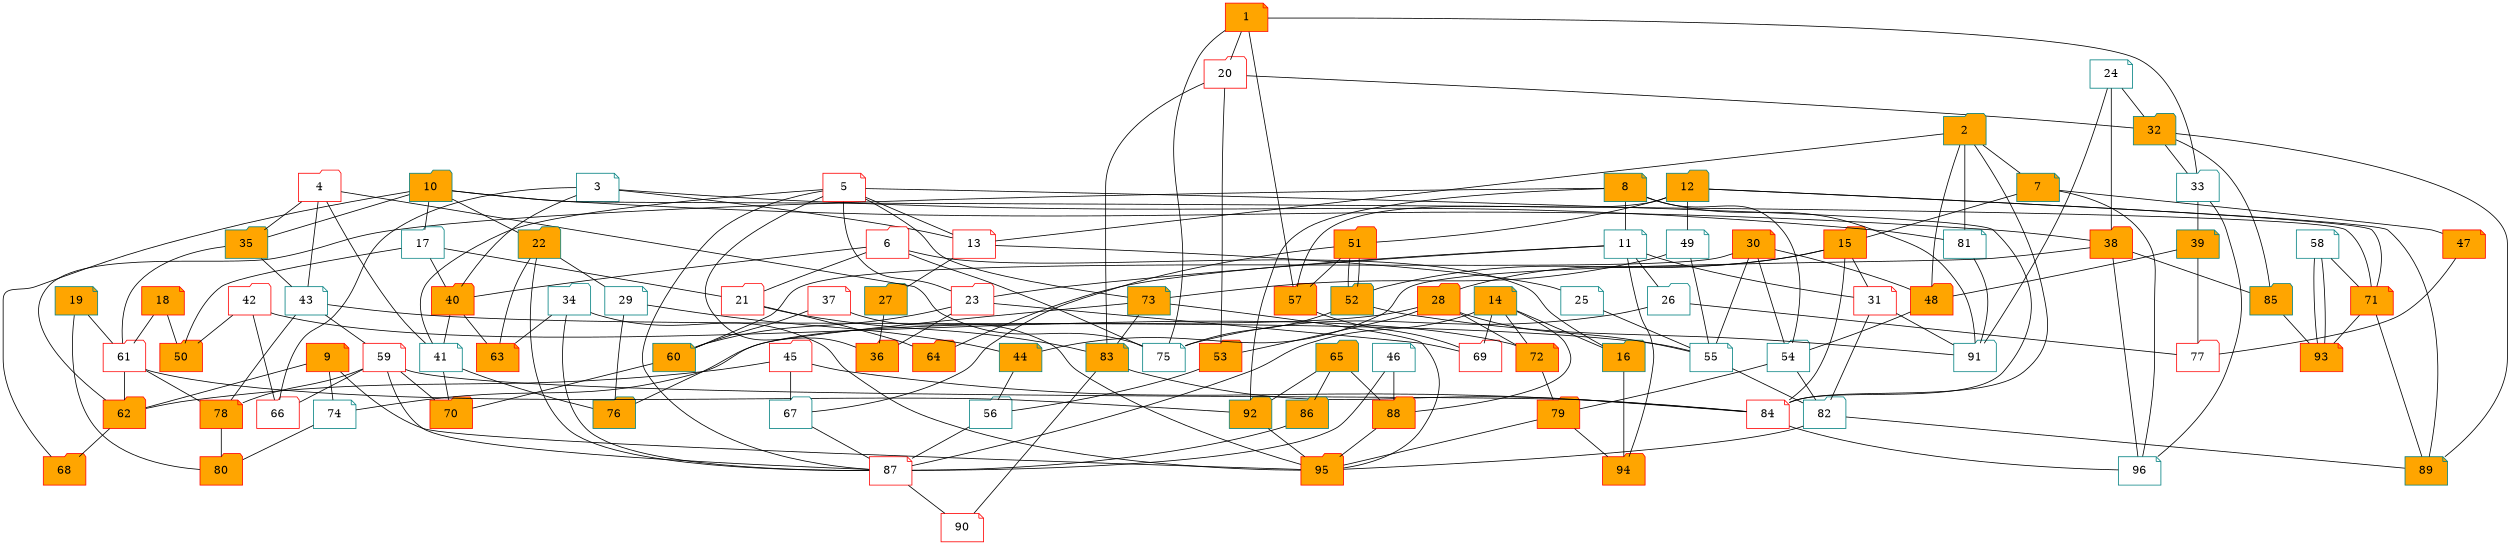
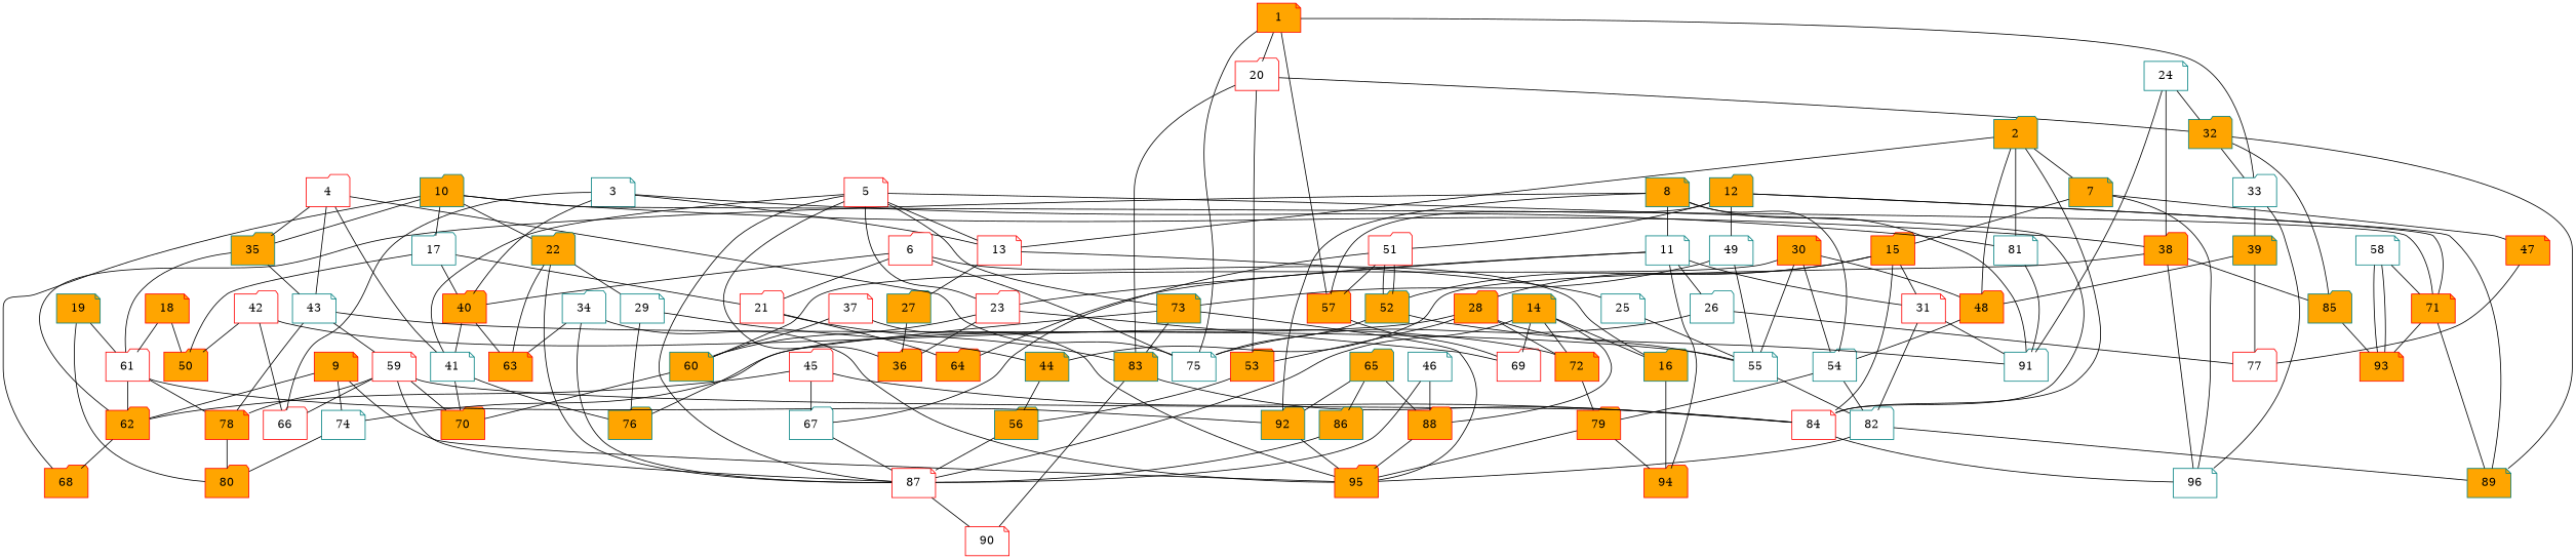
  graph {
    node [color=red fillcolor=orange shape=folder style=filled]
    1 [shape=note]
    20 [fillcolor=white]
    33 [color=teal fillcolor=white]
    57
    75 [color=teal fillcolor=white shape=note]
    32 [color=teal]
    53
    83 [color=teal shape=note]
    96 [color=teal fillcolor=white shape=note]
    39 [color=teal shape=note]
    69 [fillcolor=white]
    2 [color=teal]
    7 [color=teal shape=note]
    13 [fillcolor=white shape=note]
    48
    81 [color=teal fillcolor=white shape=note]
    84 [fillcolor=white shape=note]
    15
    47 [shape=note]
    25 [color=teal fillcolor=white shape=note]
    27 [color=teal]
    54 [color=teal fillcolor=white]
    91 [color=teal fillcolor=white]
    3 [color=teal fillcolor=white shape=note]
    40
    66 [fillcolor=white]
    41 [color=teal fillcolor=white shape=note]
    63 [shape=note]
    4 [fillcolor=white]
    35 [color=teal]
    43 [color=teal fillcolor=white shape=note]
    61 [fillcolor=white]
    76 [color=teal]
    70
    55 [color=teal fillcolor=white shape=note]
    59 [fillcolor=white shape=note]
    78 [shape=note]
    5 [fillcolor=white shape=note]
    23 [fillcolor=white]
    36
    73 [color=teal shape=note]
    87 [fillcolor=white shape=note]
    60 [color=teal shape=note]
    95
    90 [fillcolor=white shape=note]
    6 [fillcolor=white]
    16 [color=teal]
    21 [fillcolor=white]
    94
    64
    31 [fillcolor=white shape=note]
    28
    52 [color=teal]
    77 [fillcolor=white]
    8 [color=teal shape=note]
    11 [color=teal fillcolor=white shape=note]
    62
    92 [color=teal]
    26 [color=teal fillcolor=white]
    82 [color=teal fillcolor=white]
    79
    68
    9 [shape=note]
    74 [color=teal fillcolor=white shape=note]
    80
    10 [color=teal]
    17 [color=teal fillcolor=white]
    22 [color=teal]
    38
    71 [shape=note]
    50
    29 [color=teal fillcolor=white shape=note]
    44 [color=teal shape=note]
    85 [color=teal]
    89 [color=teal shape=note]
    93 [shape=note]
    12 [color=teal]
    49 [color=teal fillcolor=white shape=note]
-   51
+   51 [fillcolor=white]
    67 [color=teal fillcolor=white]
    14 [color=teal shape=note]
    72 [shape=note]
    88
    18 [shape=note]
    19 [color=teal shape=note]
-   56 [color=teal fillcolor=white]
+   56 [color=teal]
    24 [color=teal fillcolor=white shape=note]
    30 [shape=note]
    34 [color=teal fillcolor=white]
    37 [fillcolor=white shape=note]
    42 [fillcolor=white]
    45 [fillcolor=white]
    46 [color=teal fillcolor=white shape=note]
    58 [color=teal fillcolor=white shape=note]
    65 [color=teal]
    86 [color=teal]
    1 -- 20
    1 -- 33
    1 -- 57
    1 -- 75
    20 -- 32
    20 -- 53
    20 -- 83
    33 -- 96
    33 -- 39
    57 -- 69
    32 -- 33
    32 -- 85
    32 -- 89
    53 -- 56
    83 -- 84
    83 -- 90
    39 -- 48
    39 -- 77
    2 -- 7
    2 -- 13
    2 -- 48
    2 -- 81
    2 -- 84
    7 -- 96
    7 -- 15
    7 -- 47
    13 -- 25
    13 -- 27
    48 -- 54
    81 -- 91
    84 -- 96
    15 -- 84
    15 -- 31
    15 -- 28
    15 -- 52
    47 -- 77
    25 -- 55
    27 -- 36
    54 -- 82
    54 -- 79
    3 -- 13
    3 -- 81
    3 -- 40
    3 -- 66
    40 -- 41
    40 -- 63
    41 -- 76
    41 -- 70
    4 -- 75
    4 -- 41
    4 -- 35
    4 -- 43
    35 -- 43
    35 -- 61
    43 -- 55
    43 -- 59
    43 -- 78
    61 -- 78
    61 -- 62
    61 -- 92
    55 -- 82
    59 -- 84
    59 -- 66
    59 -- 70
    59 -- 78
    59 -- 87
    78 -- 80
    5 -- 13
    5 -- 84
    5 -- 41
    5 -- 23
    5 -- 36
    5 -- 73
    5 -- 87
    23 -- 69
    23 -- 36
    23 -- 60
    73 -- 83
    73 -- 76
    73 -- 95
    87 -- 90
    60 -- 70
    6 -- 75
    6 -- 40
    6 -- 16
    6 -- 21
    16 -- 94
    21 -- 83
    21 -- 64
    31 -- 91
    31 -- 82
    28 -- 53
    28 -- 55
    28 -- 74
    28 -- 72
    52 -- 75
    52 -- 91
    8 -- 54
    8 -- 91
    8 -- 11
    8 -- 62
    8 -- 92
    11 -- 23
    11 -- 94
    11 -- 64
    11 -- 31
    11 -- 26
    62 -- 68
    92 -- 95
    26 -- 75
    26 -- 77
    82 -- 95
    82 -- 89
    79 -- 95
    79 -- 94
    9 -- 95
    9 -- 62
    9 -- 74
    74 -- 80
    10 -- 35
    10 -- 68
    10 -- 17
    10 -- 22
    10 -- 38
    10 -- 71
    17 -- 40
    17 -- 21
    17 -- 50
    22 -- 63
    22 -- 87
    22 -- 29
    38 -- 96
    38 -- 44
    38 -- 85
    71 -- 89
    71 -- 93
    29 -- 76
    29 -- 44
    44 -- 56
    85 -- 93
    12 -- 57
    12 -- 71
    12 -- 89
    12 -- 49
    12 -- 51
    49 -- 55
    49 -- 73
    51 -- 57
    51 -- 52
    51 -- 52
    51 -- 67
    67 -- 87
    14 -- 69
    14 -- 87
    14 -- 16
    14 -- 72
    14 -- 88
    72 -- 79
    88 -- 95
    18 -- 61
    18 -- 50
    19 -- 61
    19 -- 80
    56 -- 87
    24 -- 32
    24 -- 91
    24 -- 38
    30 -- 48
    30 -- 54
    30 -- 55
    30 -- 60
    34 -- 63
    34 -- 87
    34 -- 95
    37 -- 60
    37 -- 95
    42 -- 66
    42 -- 50
    42 -- 72
    45 -- 84
    45 -- 62
    45 -- 67
    46 -- 87
    46 -- 88
    58 -- 71
    58 -- 93
    58 -- 93
    65 -- 92
    65 -- 88
    65 -- 86
    86 -- 87
  }
